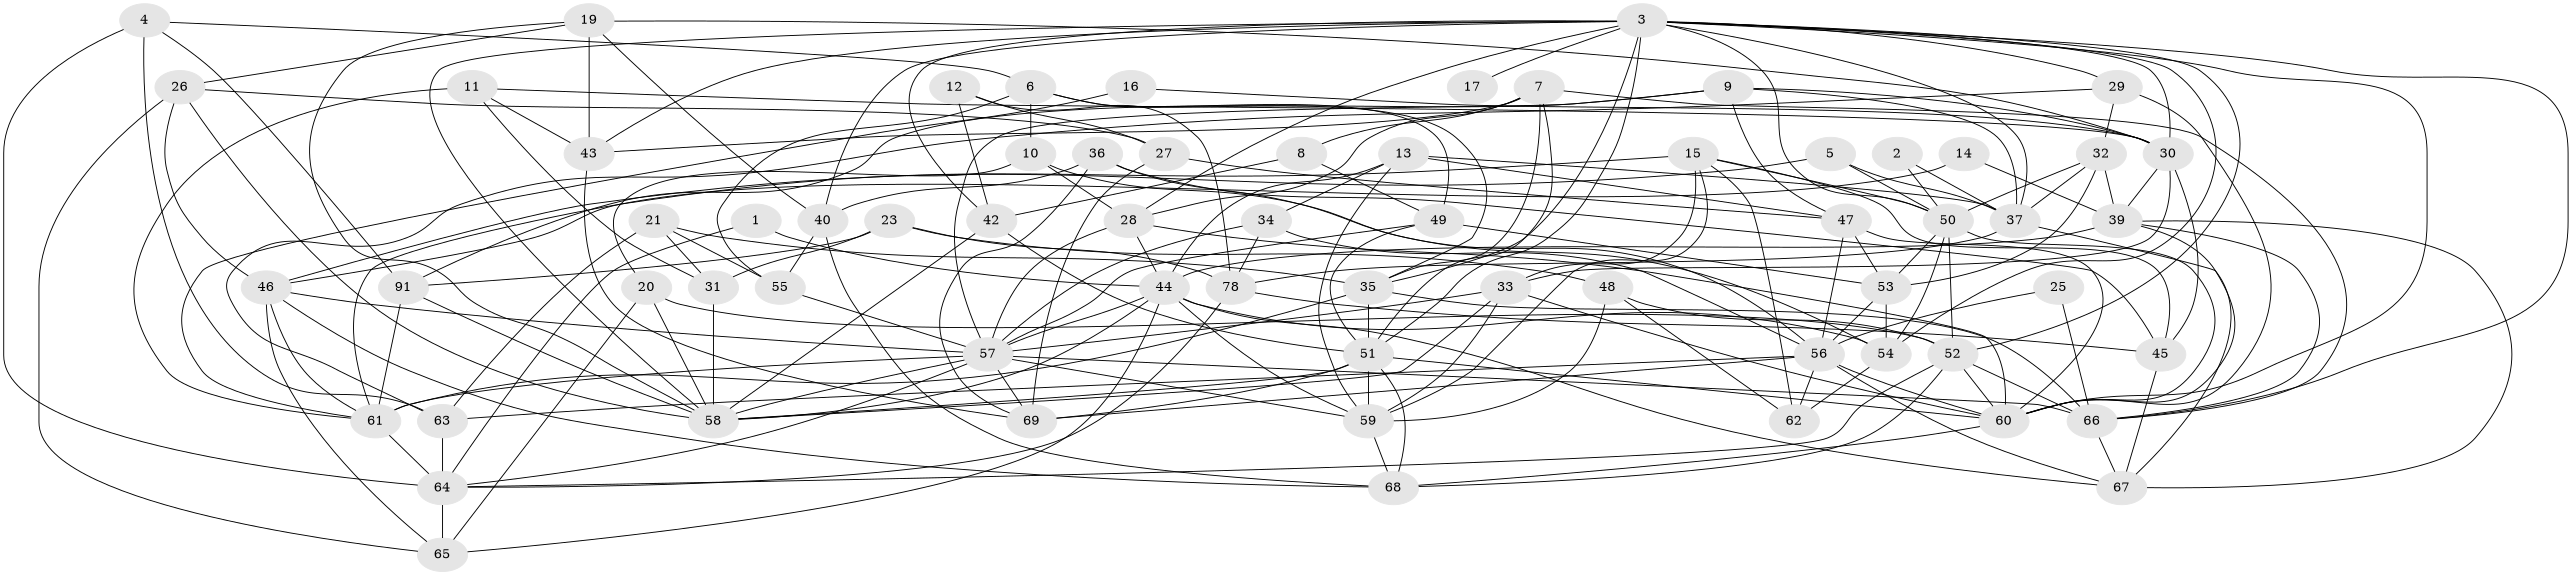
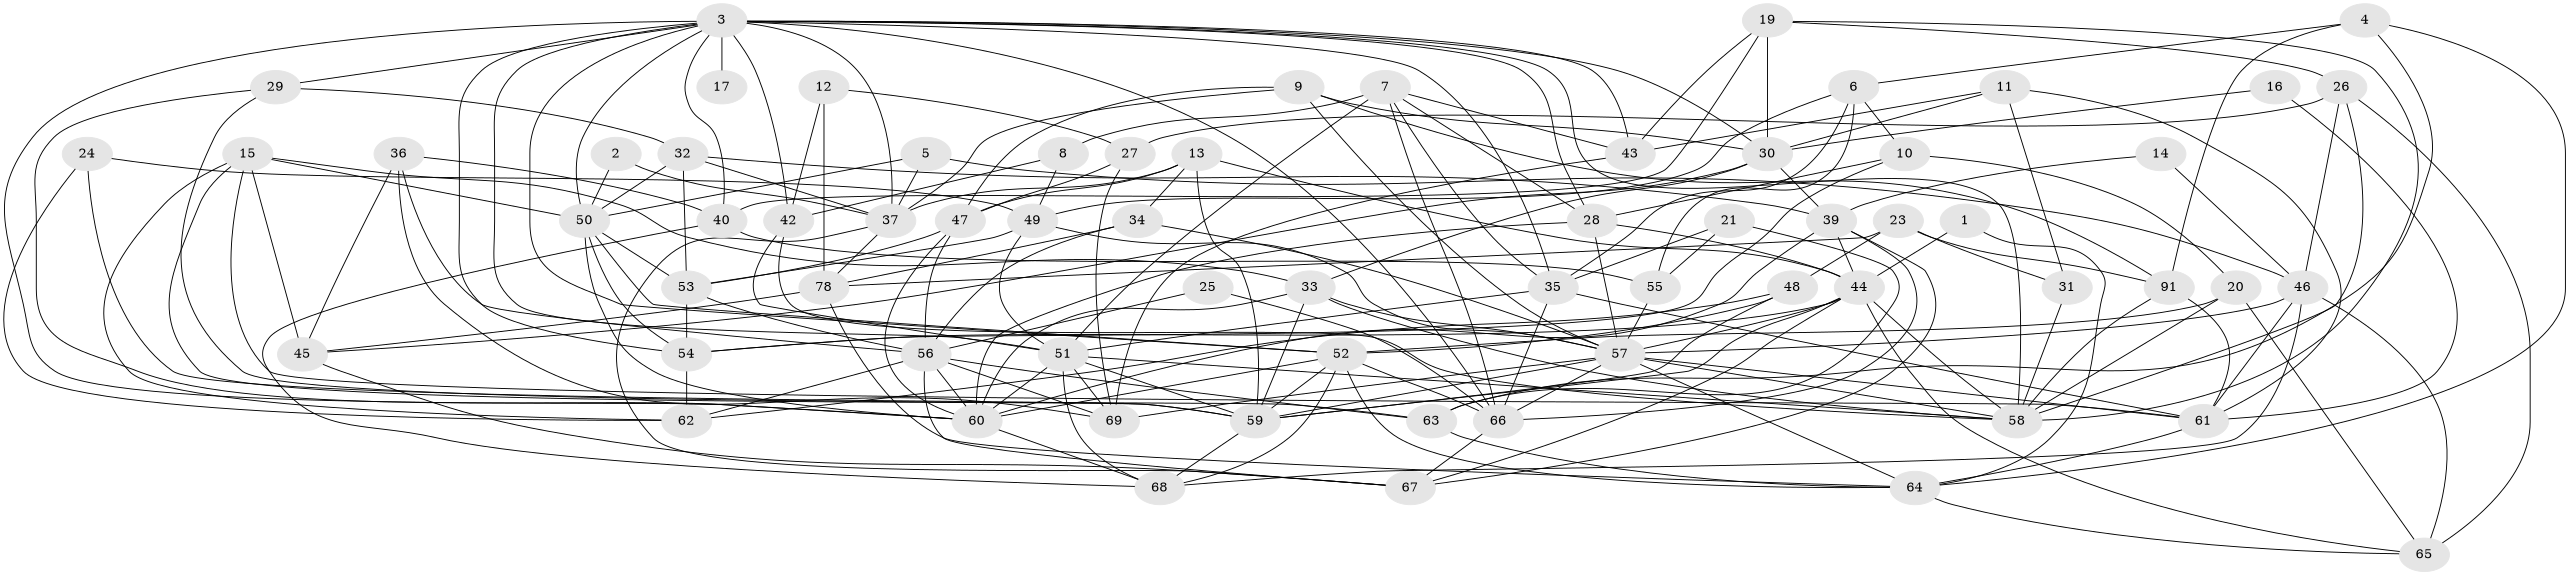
  graph {
    node [color=gray90 style=filled]
    edge [weight=1.0]
    1
    44
    64
    54
    58
    57
    59
    65
    67
    2
    37
    50
    n13 [label=78]
    52
    60
    53
    3
    17
    28
    29
    30
    35
    40
    42
    43
    51
    66
    63
    32
    39
    33
    45
    61
    55
    68
    69
    62
    4
    6
    n40 [label=91]
    10
    49
    5
    46
    20
    7
    8
    9
    47
    56
    11
    31
    12
    27
    13
    34
    14
    15
    16
    19
    26
    21
    23
    48
+   24
    25
    36
    1 -- 44
    1 -- 64
    44 -- 54
    44 -- 58
    44 -- 57
    44 -- 59
    44 -- 65
    44 -- 67
    64 -- 65
    54 -- 62
    57 -- 64
    57 -- 58
    57 -- 59
    57 -- 66
    57 -- 61
    57 -- 69
    59 -- 68
    2 -- 37
    2 -- 50
    37 -- 67
    37 -- n13
    50 -- 54
    50 -- 52
    50 -- 60
    50 -- 53
    n13 -- 64
    n13 -- 45
    52 -- 64
+   52 -- 59
    52 -- 60
    52 -- 66
    52 -- 68
    60 -- 68
    53 -- 54
    53 -- 56
    3 -- 54
    3 -- 58
    3 -- 37
    3 -- 50
    3 -- 52
    3 -- 60
    3 -- 17 [weight=2.0]
    3 -- 28
    3 -- 29
    3 -- 30
    3 -- 35
    3 -- 40
    3 -- 42
    3 -- 43
    3 -- 51
    3 -- 66
    28 -- 44
    28 -- 57
    28 -- 60
    29 -- 60
    29 -- 63
    29 -- 32
    30 -- 39
    30 -- 33
    30 -- 45
    35 -- 51
    35 -- 66
    35 -- 61
    40 -- 55
    40 -- 68
    42 -- 58
    42 -- 51
    43 -- 69
    51 -- 58
    51 -- 59 [weight=2.0]
    51 -- 60
    51 -- 68
    51 -- 69
    66 -- 67
    63 -- 64
    32 -- 37
    32 -- 50
    32 -- 53
    32 -- 39
    39 -- 44
    39 -- 67
    39 -- 60
    39 -- 66
    33 -- 58
    33 -- 57
    33 -- 59
    33 -- 60
    45 -- 67
    61 -- 64 [weight=3.0]
    55 -- 57
    4 -- 64
    4 -- 63
    4 -- 6
    4 -- n40
    6 -- 35
    6 -- 55
    6 -- 10
    6 -- 49
    n40 -- 58
    n40 -- 61
    10 -- 54
    10 -- 28
    10 -- 20
    49 -- 57
    49 -- 53
    49 -- 51
    5 -- 37
    5 -- 50
    5 -- 46
    46 -- 57
    46 -- 65
    46 -- 61
    46 -- 68
    20 -- 58
    20 -- 65
    20 -- 52
    7 -- 28
    7 -- 35
    7 -- 43
    7 -- 51
    7 -- 66
    7 -- 8
    8 -- 42
    8 -- 49
    9 -- 57
    9 -- 37
    9 -- 30
    9 -- n40
    9 -- 47
    47 -- 60
    47 -- 53
    47 -- 56
    56 -- 67
    56 -- 60
    56 -- 63
    56 -- 69
    56 -- 62
    11 -- 30
    11 -- 43
    11 -- 61
    11 -- 31
    31 -- 58
    12 -- n13
    12 -- 42 [weight=2.0]
    12 -- 27
    27 -- 69
    27 -- 47
    13 -- 44
    13 -- 59
    13 -- 37
    13 -- 47
    13 -- 34
    34 -- 57
    34 -- n13
    34 -- 56
    14 -- 39
    14 -- 46
    15 -- 59
    15 -- 50
    15 -- 33
    15 -- 45
    15 -- 61
    15 -- 62
    16 -- 30
    16 -- 61
    19 -- 58
    19 -- 30
    19 -- 40
    19 -- 43
    19 -- 26
    26 -- 58
    26 -- 65
    26 -- 46
    26 -- 27
    21 -- 35
    21 -- 63
    21 -- 55
-   21 -- 31
    23 -- n13
    23 -- n40
    23 -- 31
    23 -- 48
    48 -- 59
    48 -- 52
    48 -- 62
+   24 -- 59
+   24 -- 62
+   24 -- 49
    25 -- 66
    25 -- 56
    36 -- 40
    36 -- 45
    36 -- 69
    36 -- 56
  }
